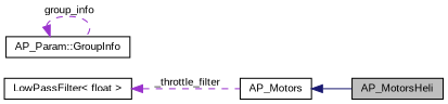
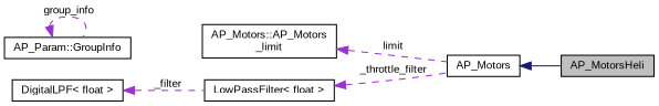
  digraph {
    fontname="Liberation Sans"
    rankdir=LR
    node [color=black fillcolor=white fontname="Liberation Sans" fontsize=10 shape=record style=filled]
    edge [color=darkorchid3 dir=back fontname="Liberation Sans" fontsize=10 labelfontname=Helvetica labelfontsize=10 style=dashed]
    n1 [fillcolor=grey75 fontcolor=black height=0.2 label=AP_MotorsHeli width=0.4]
    n2 [height=0.2 label=AP_Motors width=0.4]
+   n3 [height=0.2 label="AP_Motors::AP_Motors\l_limit" width=0.4]
    n4 [height=0.2 label="LowPassFilter\< float \>" width=0.4]
+   n5 [height=0.2 label="DigitalLPF\< float \>" width=0.4]
    n6 [height=0.2 label="AP_Param::GroupInfo" width=0.4]
    n2 -> n1 [color=midnightblue style=solid]
+   n3 -> n2 [label=" limit"]
    n4 -> n2 [label=" _throttle_filter"]
+   n5 -> n4 [label=" _filter"]
    n6 -> n6 [label=" group_info"]
  }
